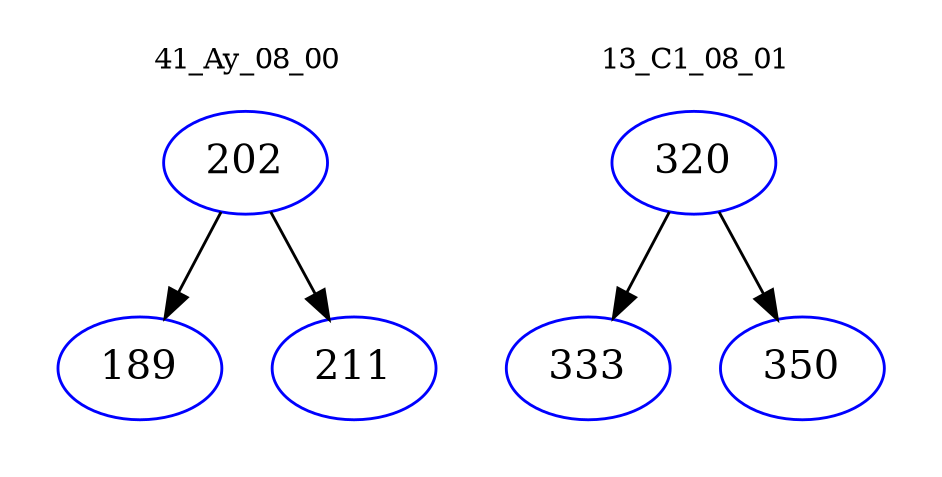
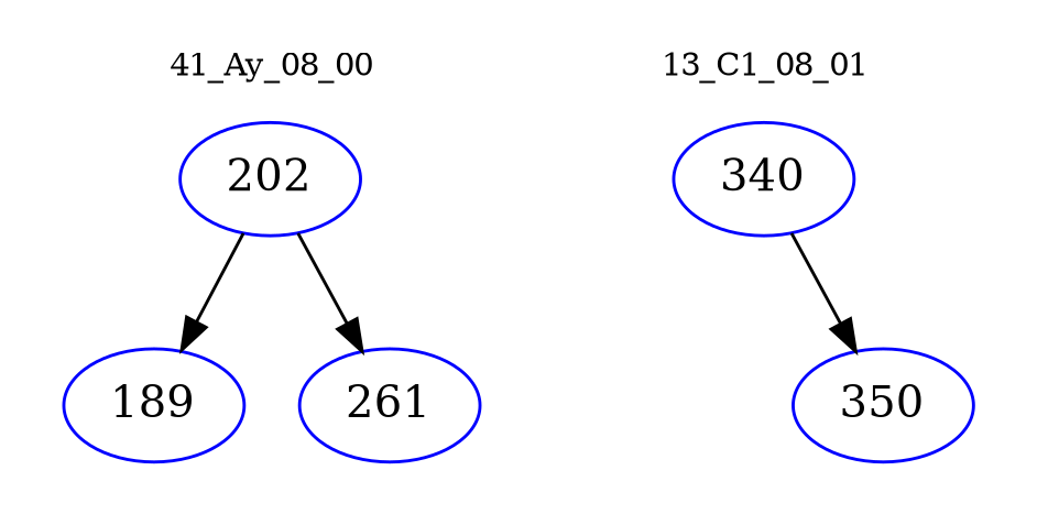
  digraph {
    node [color=blue]
    edge [color=black]
    n1 [label=202]
    n2 [label=189]
-   n3 [label=211]
-   n4 [label=320]
-   n5 [label=333]
+   n3 [label=261]
+   n4 [label=340]
    n6 [label=350]
    subgraph cluster_1 {
      color=white
      fontsize=10
      label="41_Ay_08_00"
      n1
      n2
      n3
    }
    subgraph cluster_2 {
      color=white
      fontsize=10
      label="13_C1_08_01"
      n4
-     n5
      n6
    }
    n1 -> n2
    n1 -> n3
-   n4 -> n5
    n4 -> n6
  }
